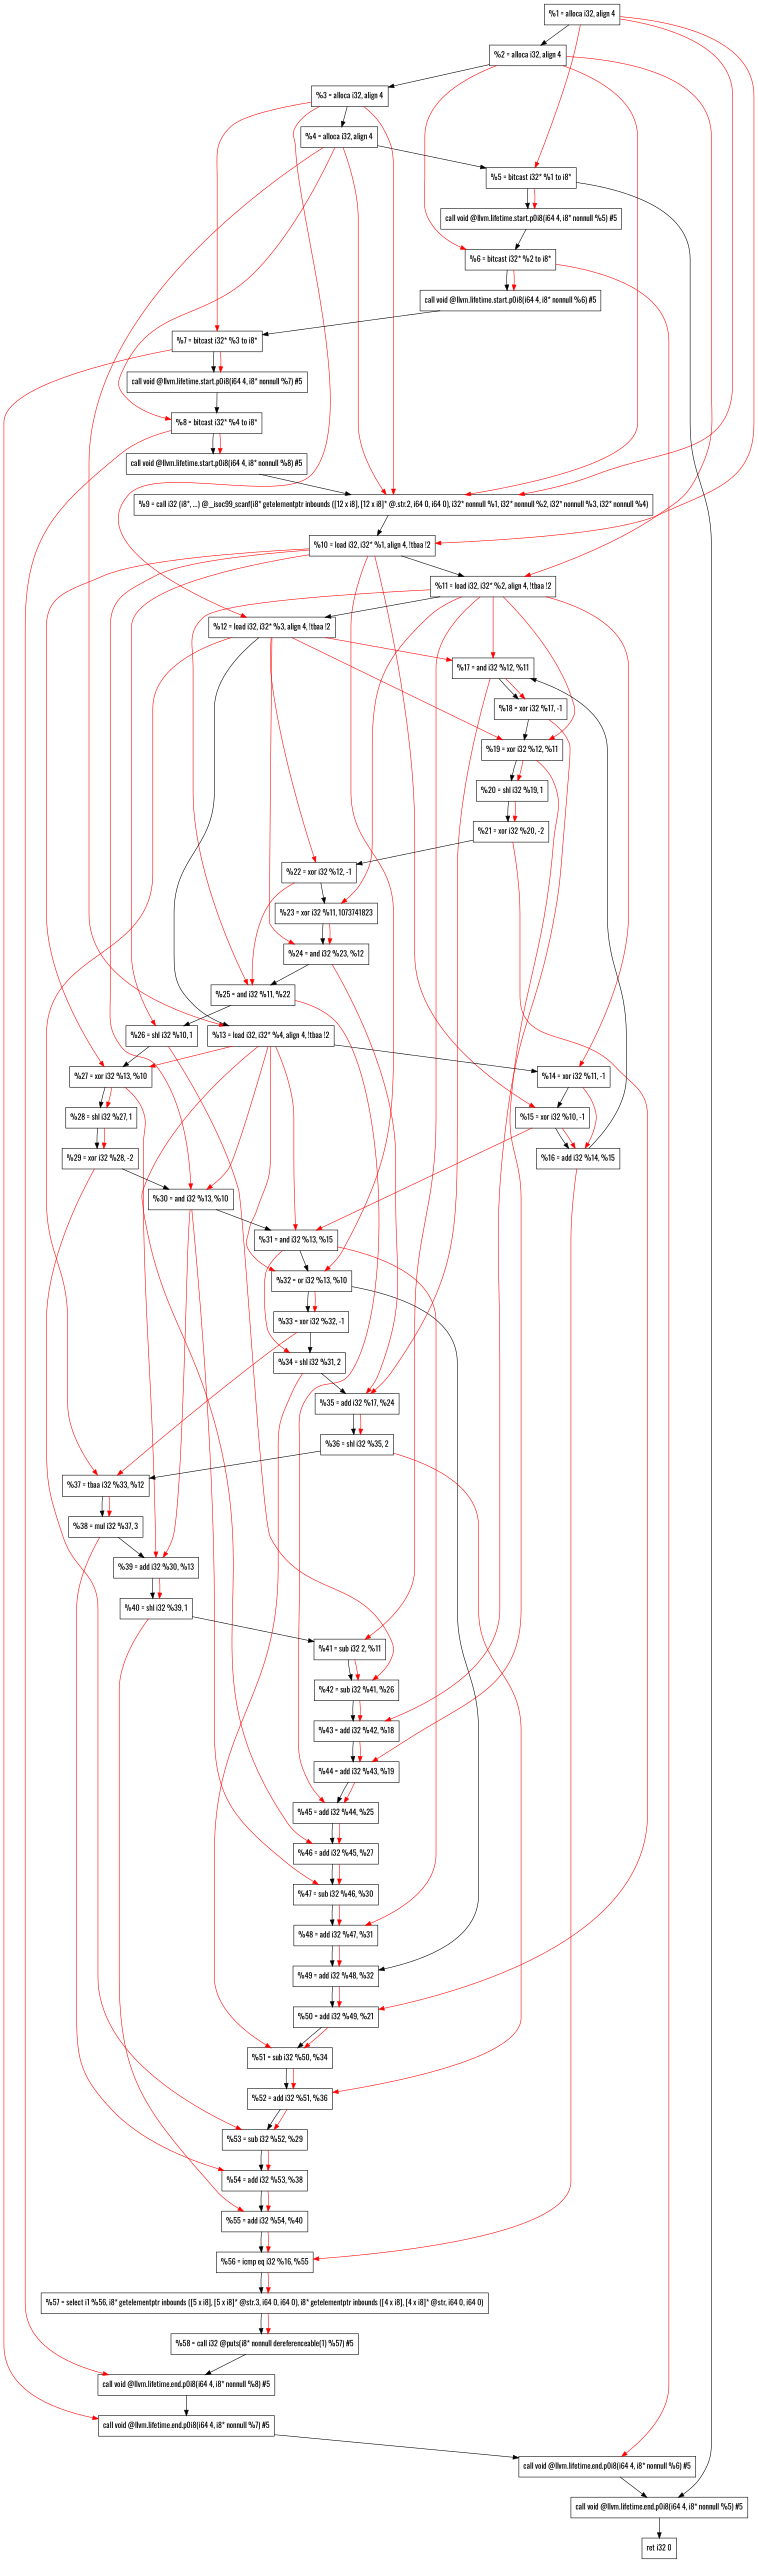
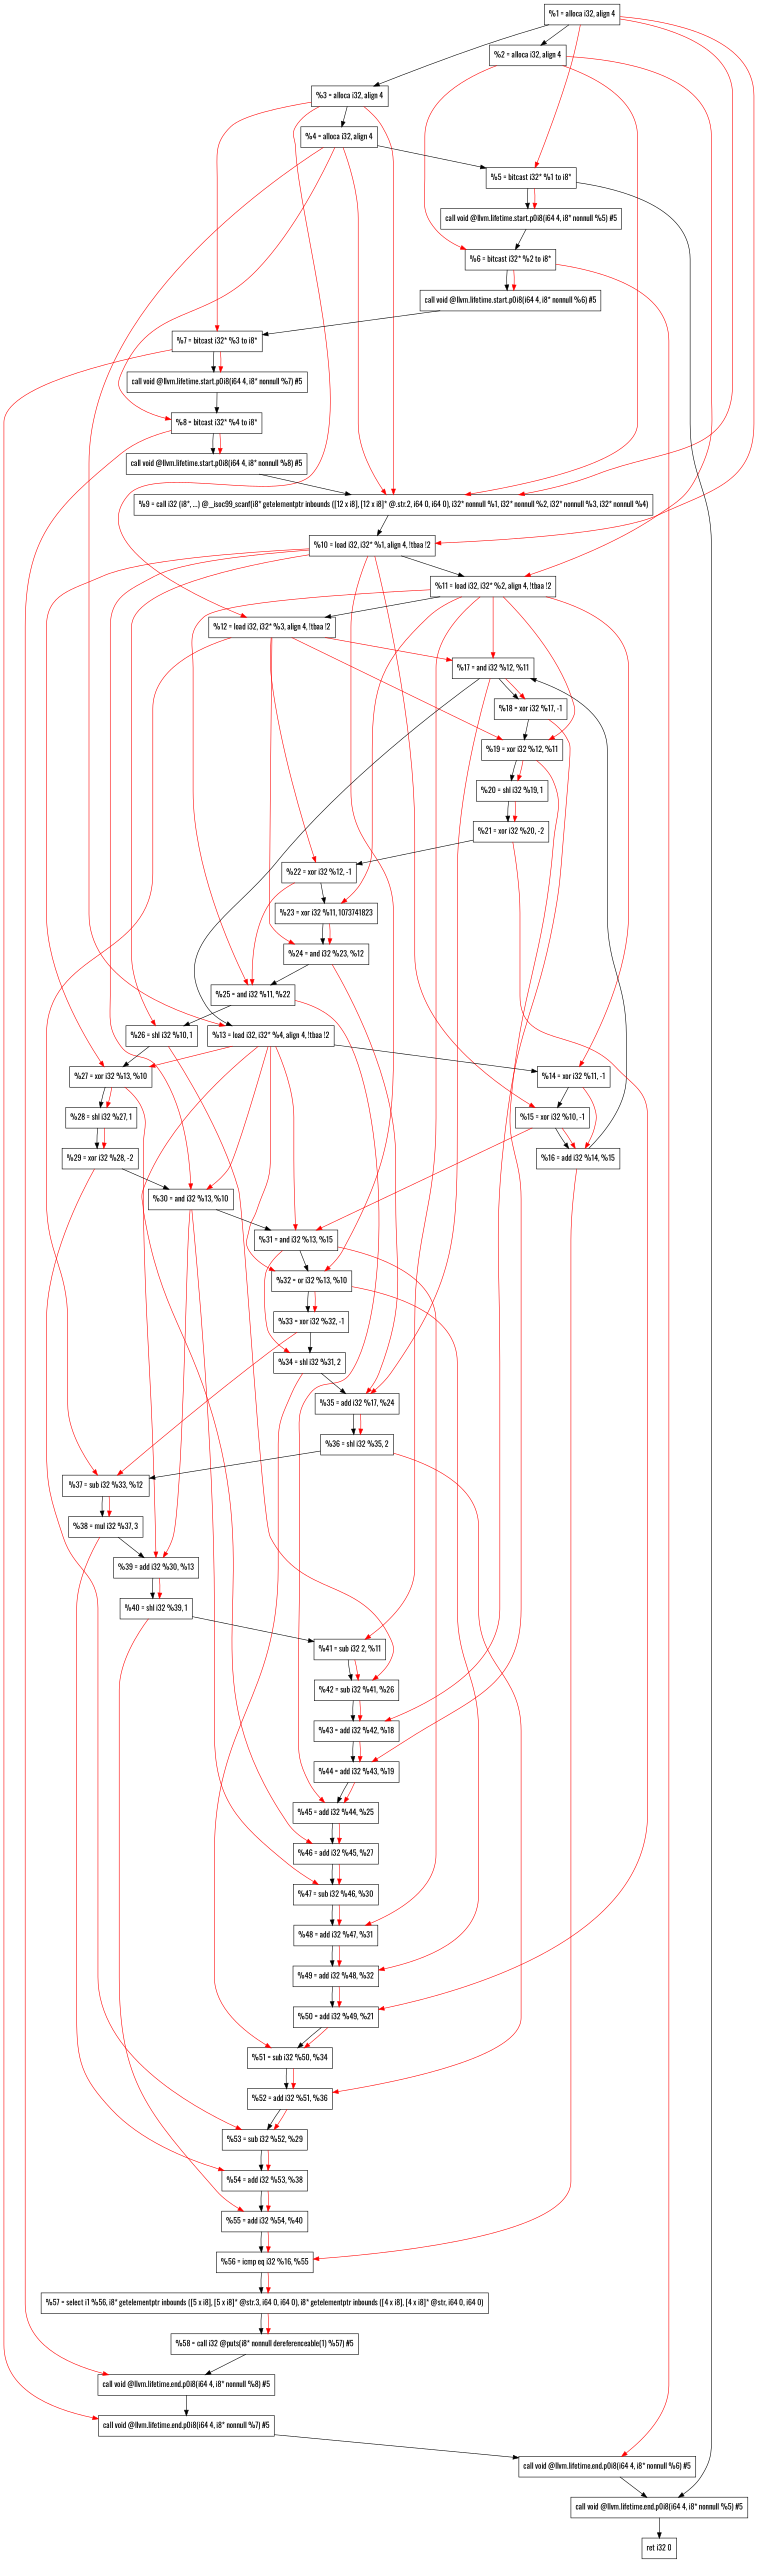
  digraph {
    fontname=Oswald
    node [fontname=Oswald shape=record]
    edge [fontname=Oswald color=red]
    n1 [label="  %1 = alloca i32, align 4"]
    n2 [label="  %2 = alloca i32, align 4"]
    n3 [label="  %5 = bitcast i32* %1 to i8*"]
    n4 [label="  %9 = call i32 (i8*, ...) @__isoc99_scanf(i8* getelementptr inbounds ([12 x i8], [12 x i8]* @.str.2, i64 0, i64 0), i32* nonnull %1, i32* nonnull %2, i32* nonnull %3, i32* nonnull %4)"]
    n5 [label="  %10 = load i32, i32* %1, align 4, !tbaa !2"]
    n6 [label="  %3 = alloca i32, align 4"]
    n7 [label="  %6 = bitcast i32* %2 to i8*"]
    n8 [label="  %11 = load i32, i32* %2, align 4, !tbaa !2"]
    n9 [label="  call void @llvm.lifetime.start.p0i8(i64 4, i8* nonnull %5) #5"]
    n10 [label="  call void @llvm.lifetime.end.p0i8(i64 4, i8* nonnull %5) #5"]
    n11 [label="  %15 = xor i32 %10, -1"]
    n12 [label="  %26 = shl i32 %10, 1"]
    n13 [label="  %27 = xor i32 %13, %10"]
    n14 [label="  %30 = and i32 %13, %10"]
    n15 [label="  %32 = or i32 %13, %10"]
    n16 [label="  %4 = alloca i32, align 4"]
    n17 [label="  %7 = bitcast i32* %3 to i8*"]
    n18 [label="  %12 = load i32, i32* %3, align 4, !tbaa !2"]
    n19 [label="  call void @llvm.lifetime.start.p0i8(i64 4, i8* nonnull %6) #5"]
    n20 [label="  call void @llvm.lifetime.end.p0i8(i64 4, i8* nonnull %6) #5"]
    n21 [label="  %14 = xor i32 %11, -1"]
    n22 [label="  %17 = and i32 %12, %11"]
    n23 [label="  %19 = xor i32 %12, %11"]
    n24 [label="  %23 = xor i32 %11, 1073741823"]
    n25 [label="  %25 = and i32 %11, %22"]
    n26 [label="  %41 = sub i32 2, %11"]
    n27 [label="  %8 = bitcast i32* %4 to i8*"]
    n28 [label="  %13 = load i32, i32* %4, align 4, !tbaa !2"]
    n29 [label="  call void @llvm.lifetime.start.p0i8(i64 4, i8* nonnull %7) #5"]
    n30 [label="  call void @llvm.lifetime.end.p0i8(i64 4, i8* nonnull %7) #5"]
    n31 [label="  %22 = xor i32 %12, -1"]
    n32 [label="  %24 = and i32 %23, %12"]
-   n33 [label="%37 = tbaa i32 %33, %12"]
+   n33 [label="  %37 = sub i32 %33, %12"]
    n34 [label="  call void @llvm.lifetime.start.p0i8(i64 4, i8* nonnull %8) #5"]
    n35 [label="  call void @llvm.lifetime.end.p0i8(i64 4, i8* nonnull %8) #5"]
    n36 [label="  %31 = and i32 %13, %15"]
    n37 [label="  %39 = add i32 %30, %13"]
    n38 [label="  ret i32 0"]
    n39 [label="  %16 = add i32 %14, %15"]
    n40 [label="  %42 = sub i32 %41, %26"]
    n41 [label="  %28 = shl i32 %27, 1"]
    n42 [label="  %46 = add i32 %45, %27"]
    n43 [label="  %47 = sub i32 %46, %30"]
    n44 [label="  %33 = xor i32 %32, -1"]
    n45 [label="  %49 = add i32 %48, %32"]
    n46 [label="  %18 = xor i32 %17, -1"]
    n47 [label="  %35 = add i32 %17, %24"]
    n48 [label="  %20 = shl i32 %19, 1"]
    n49 [label="  %44 = add i32 %43, %19"]
    n50 [label="  %45 = add i32 %44, %25"]
    n51 [label="  %38 = mul i32 %37, 3"]
    n52 [label="  %34 = shl i32 %31, 2"]
    n53 [label="  %48 = add i32 %47, %31"]
    n54 [label="  %40 = shl i32 %39, 1"]
    n55 [label="  %56 = icmp eq i32 %16, %55"]
    n56 [label="  %57 = select i1 %56, i8* getelementptr inbounds ([5 x i8], [5 x i8]* @str.3, i64 0, i64 0), i8* getelementptr inbounds ([4 x i8], [4 x i8]* @str, i64 0, i64 0)"]
    n57 [label="  %43 = add i32 %42, %18"]
    n58 [label="  %36 = shl i32 %35, 2"]
    n59 [label="  %21 = xor i32 %20, -2"]
    n60 [label="  %50 = add i32 %49, %21"]
    n61 [label="  %51 = sub i32 %50, %34"]
    n62 [label="  %29 = xor i32 %28, -2"]
    n63 [label="  %53 = sub i32 %52, %29"]
    n64 [label="  %54 = add i32 %53, %38"]
    n65 [label="  %52 = add i32 %51, %36"]
    n66 [label="  %55 = add i32 %54, %40"]
    n67 [label="  %58 = call i32 @puts(i8* nonnull dereferenceable(1) %57) #5"]
    n1 -> n2 [color=""]
    n1 -> n3
    n1 -> n4
    n1 -> n5
    n2 -> n4
-   n2 -> n6 [color=""]
+   n1 -> n6 [color=""]
    n2 -> n7
    n2 -> n8
    n3 -> n9 [color=""]
    n3 -> n9
    n3 -> n10 [color=black]
    n4 -> n5 [color=""]
    n5 -> n8 [color=""]
    n5 -> n11
    n5 -> n12
    n5 -> n13
    n5 -> n14
    n5 -> n15
    n6 -> n4
    n6 -> n16 [color=""]
    n6 -> n17
    n6 -> n18
    n7 -> n19 [color=""]
    n7 -> n19
    n7 -> n20
    n8 -> n18 [color=""]
    n8 -> n21
    n8 -> n22
    n8 -> n23
    n8 -> n24
    n8 -> n25
    n8 -> n26
    n9 -> n7 [color=""]
    n10 -> n38 [color=""]
    n11 -> n36
    n11 -> n39 [color=""]
    n11 -> n39
    n12 -> n13 [color=""]
    n12 -> n40
    n13 -> n41 [color=""]
    n13 -> n41
    n13 -> n42
    n14 -> n36 [color=""]
    n14 -> n37
    n14 -> n43
    n15 -> n44 [color=""]
    n15 -> n44
-   n15 -> n45 [color=black]
+   n15 -> n45
    n16 -> n3 [color=""]
    n16 -> n4
    n16 -> n27
    n16 -> n28
    n17 -> n29 [color=""]
    n17 -> n29
    n17 -> n30
    n18 -> n22
    n18 -> n23
-   n18 -> n28 [color=""]
+   n22 -> n28 [color=""]
    n18 -> n31
    n18 -> n32
    n18 -> n33
    n19 -> n17 [color=""]
    n20 -> n10 [color=""]
    n21 -> n11 [color=""]
    n21 -> n39
    n22 -> n46 [color=""]
    n22 -> n46
    n22 -> n47
    n23 -> n48 [color=""]
    n23 -> n48
    n23 -> n49
    n24 -> n32 [color=""]
    n24 -> n32
    n25 -> n12 [color=""]
    n25 -> n50
    n26 -> n40 [color=""]
    n26 -> n40
    n27 -> n34 [color=""]
    n27 -> n34
    n27 -> n35
    n28 -> n13
    n28 -> n14
    n28 -> n15
    n28 -> n21 [color=""]
    n28 -> n36
    n28 -> n37
    n29 -> n27 [color=""]
    n30 -> n20 [color=""]
    n31 -> n24 [color=""]
    n31 -> n25
    n32 -> n25 [color=""]
    n32 -> n47
    n33 -> n51 [color=""]
    n33 -> n51
    n34 -> n4 [color=""]
    n35 -> n30 [color=""]
    n36 -> n15 [color=""]
    n36 -> n52
    n36 -> n53
    n37 -> n54 [color=""]
    n37 -> n54
    n39 -> n22 [color=""]
    n39 -> n55
    n40 -> n57 [color=""]
    n40 -> n57
    n41 -> n62 [color=""]
    n41 -> n62
    n42 -> n43 [color=""]
    n42 -> n43
    n43 -> n53 [color=""]
    n43 -> n53
    n44 -> n33
    n44 -> n52 [color=""]
    n45 -> n60 [color=""]
    n45 -> n60
    n46 -> n23 [color=""]
    n46 -> n57
    n47 -> n58 [color=""]
    n47 -> n58
    n48 -> n59 [color=""]
    n48 -> n59
    n49 -> n50 [color=""]
    n49 -> n50
    n50 -> n42 [color=""]
    n50 -> n42
    n51 -> n37 [color=""]
    n51 -> n64
    n52 -> n47 [color=""]
    n52 -> n61
    n53 -> n45 [color=""]
    n53 -> n45
    n54 -> n26 [color=""]
    n54 -> n66
    n55 -> n56 [color=""]
    n55 -> n56
    n56 -> n67 [color=""]
    n56 -> n67
    n57 -> n49 [color=""]
    n57 -> n49
    n58 -> n33 [color=""]
    n58 -> n65
    n59 -> n31 [color=""]
    n59 -> n60
    n60 -> n61 [color=""]
    n60 -> n61
    n61 -> n65 [color=""]
    n61 -> n65
    n62 -> n14 [color=""]
    n62 -> n63
    n63 -> n64 [color=""]
    n63 -> n64
    n64 -> n66 [color=""]
    n64 -> n66
    n65 -> n63 [color=""]
    n65 -> n63
    n66 -> n55 [color=""]
    n66 -> n55
    n67 -> n35 [color=""]
  }
